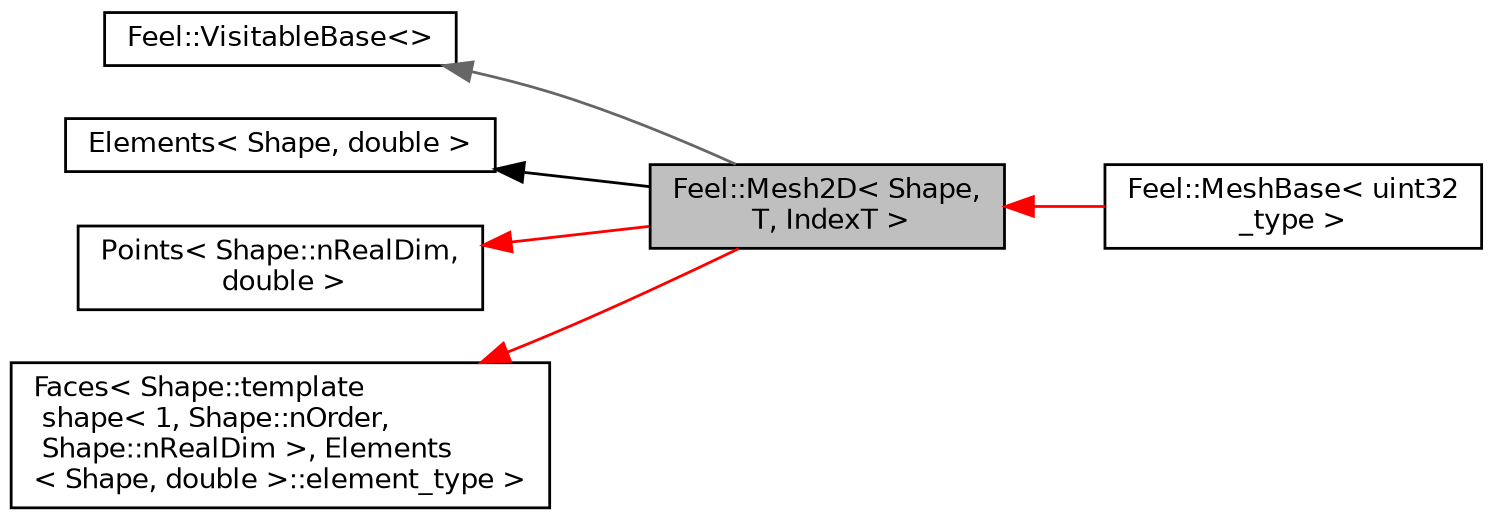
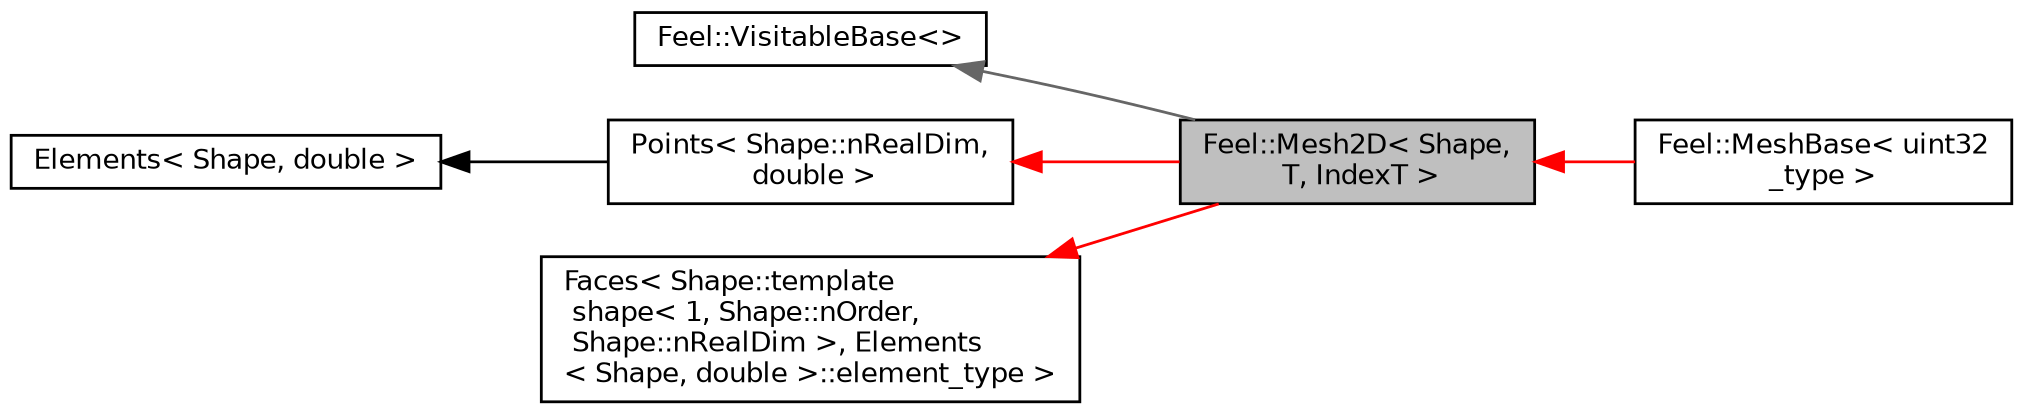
  digraph {
    rankdir=LR
    node [color=black fillcolor=white fontname=Helvetica fontsize=10 shape=record style=filled]
    edge [color=red dir=back fontname=Helvetica fontsize=10 labelfontname=Helvetica labelfontsize=10 style=solid]
    n1 [fillcolor=grey75 fontcolor=black height=0.2 label="Feel::Mesh2D\< Shape,\l T, IndexT \>" width=0.4]
    n2 [height=0.2 label="Feel::MeshBase\< uint32\l_type \>" width=0.4]
    n3 [height=0.2 label="Feel::VisitableBase\<\>" width=0.4]
    n4 [height=0.2 label="Elements\< Shape, double  \>" width=0.4]
    n5 [height=0.2 label="Points\< Shape::nRealDim,\l double  \>" width=0.4]
    n6 [height=0.2 label="Faces\< Shape::template\l shape\< 1, Shape::nOrder,\l Shape::nRealDim \>, Elements\l\< Shape, double  \>::element_type \>" width=0.4]
    n1 -> n2
    n3 -> n1 [color=gray40]
-   n4 -> n1 [color=black]
+   n4 -> n5 [color=black]
    n5 -> n1
    n6 -> n1
  }
